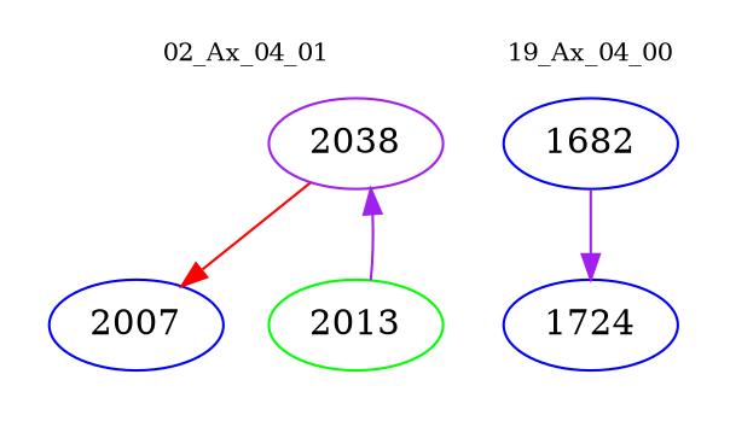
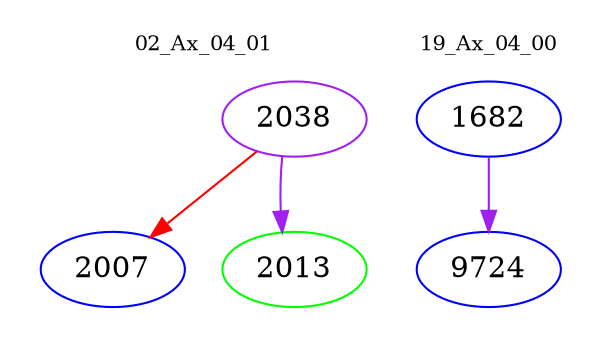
  digraph {
    fontname="DejaVu Serif"
    node [color=blue fontname="DejaVu Serif"]
    edge [color=purple fontname="DejaVu Serif"]
    n1 [color=purple label=2038]
    n2 [label=2007]
    n3 [color=green label=2013]
    n4 [label=1682]
-   n5 [label=1724]
+   n5 [label=9724]
    subgraph cluster_1 {
      color=white
      fontsize=10
      label="02_Ax_04_01"
      n1
      n2
      n3
    }
    subgraph cluster_2 {
      color=white
      fontsize=10
      label="19_Ax_04_00"
      n4
      n5
    }
    n1 -> n2 [color=red]
-   n3 -> n1
+   n1 -> n3
    n4 -> n5
  }
